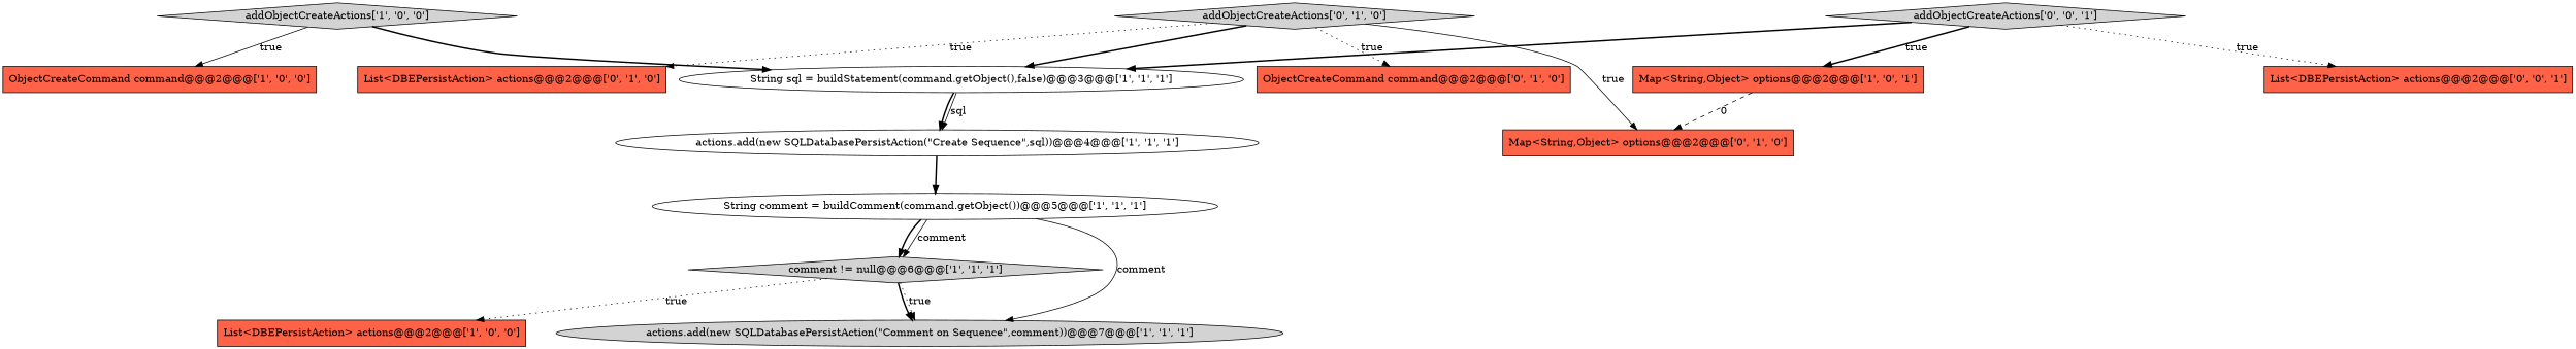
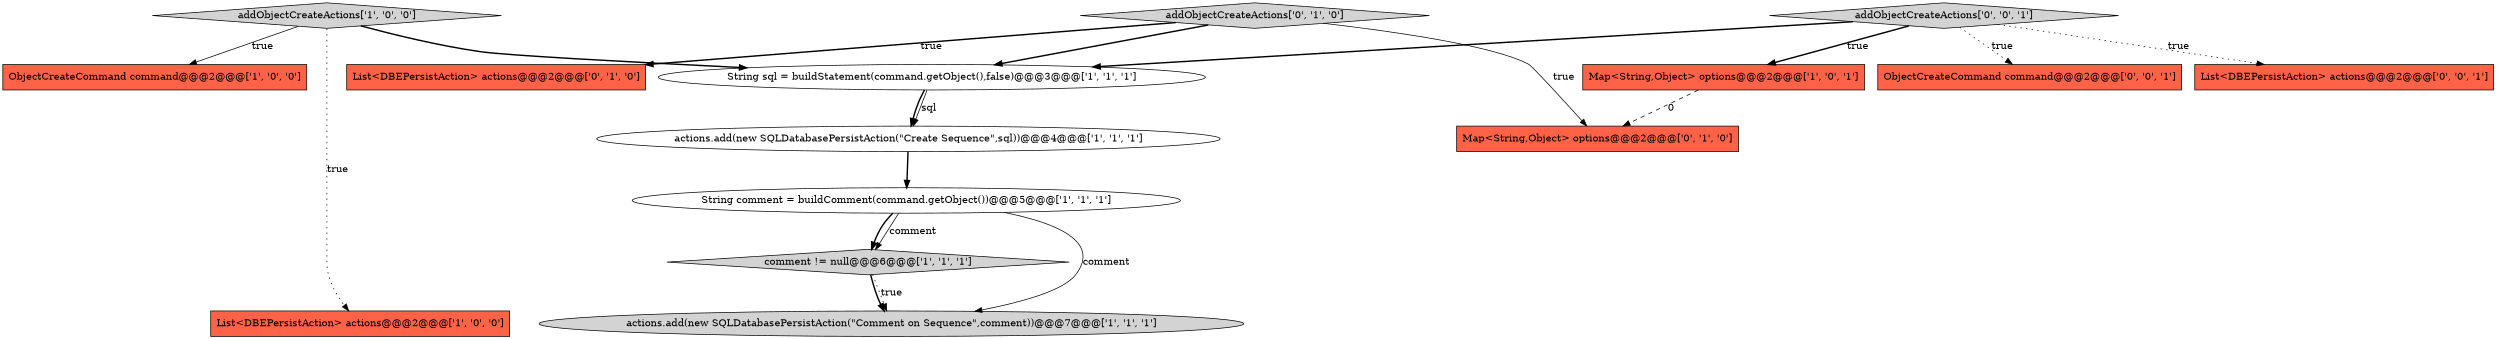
  digraph {
    node [fillcolor=tomato shape=box style=filled]
    edge [style=bold]
    n1 [fillcolor=white label="String comment = buildComment(command.getObject())@@@5@@@['1', '1', '1']" shape=ellipse]
    n2 [fillcolor=lightgray label="comment != null@@@6@@@['1', '1', '1']" shape=diamond]
    n3 [fillcolor=lightgray label="actions.add(new SQLDatabasePersistAction(\"Comment on Sequence\",comment))@@@7@@@['1', '1', '1']" shape=ellipse]
    n4 [fillcolor=lightgray label="addObjectCreateActions['0', '1', '0']" shape=diamond]
    n5 [label="Map<String,Object> options@@@2@@@['0', '1', '0']"]
-   n6 [label="ObjectCreateCommand command@@@2@@@['0', '1', '0']"]
    n7 [label="List<DBEPersistAction> actions@@@2@@@['0', '1', '0']"]
    n8 [fillcolor=white label="String sql = buildStatement(command.getObject(),false)@@@3@@@['1', '1', '1']" shape=ellipse]
    n9 [fillcolor=white label="actions.add(new SQLDatabasePersistAction(\"Create Sequence\",sql))@@@4@@@['1', '1', '1']" shape=ellipse]
    n10 [label="List<DBEPersistAction> actions@@@2@@@['0', '0', '1']"]
    n11 [fillcolor=lightgray label="addObjectCreateActions['1', '0', '0']" shape=diamond]
    n12 [label="List<DBEPersistAction> actions@@@2@@@['1', '0', '0']"]
    n13 [label="ObjectCreateCommand command@@@2@@@['1', '0', '0']"]
    n14 [label="Map<String,Object> options@@@2@@@['1', '0', '1']"]
    n15 [fillcolor=lightgray label="addObjectCreateActions['0', '0', '1']" shape=diamond]
+   n16 [label="ObjectCreateCommand command@@@2@@@['0', '0', '1']"]
    n1 -> n2
    n1 -> n2 [label=comment style=solid]
    n1 -> n3 [label=comment style=solid]
    n2 -> n3 [label=true style=dotted]
    n2 -> n3
    n4 -> n5 [label=true style=solid]
-   n4 -> n6 [label=true style=dotted]
-   n4 -> n7 [label=true style=dotted]
+   n4 -> n7 [label=true]
    n4 -> n8
    n8 -> n9
    n8 -> n9 [label=sql style=solid]
    n9 -> n1
    n11 -> n8
-   n2 -> n12 [label=true style=dotted]
+   n11 -> n12 [label=true style=dotted]
    n11 -> n13 [label=true style=solid]
    n14 -> n5 [label=0 style=dashed]
    n15 -> n8
    n15 -> n10 [label=true style=dotted]
    n15 -> n14 [label=true]
+   n15 -> n16 [label=true style=dotted]
  }
